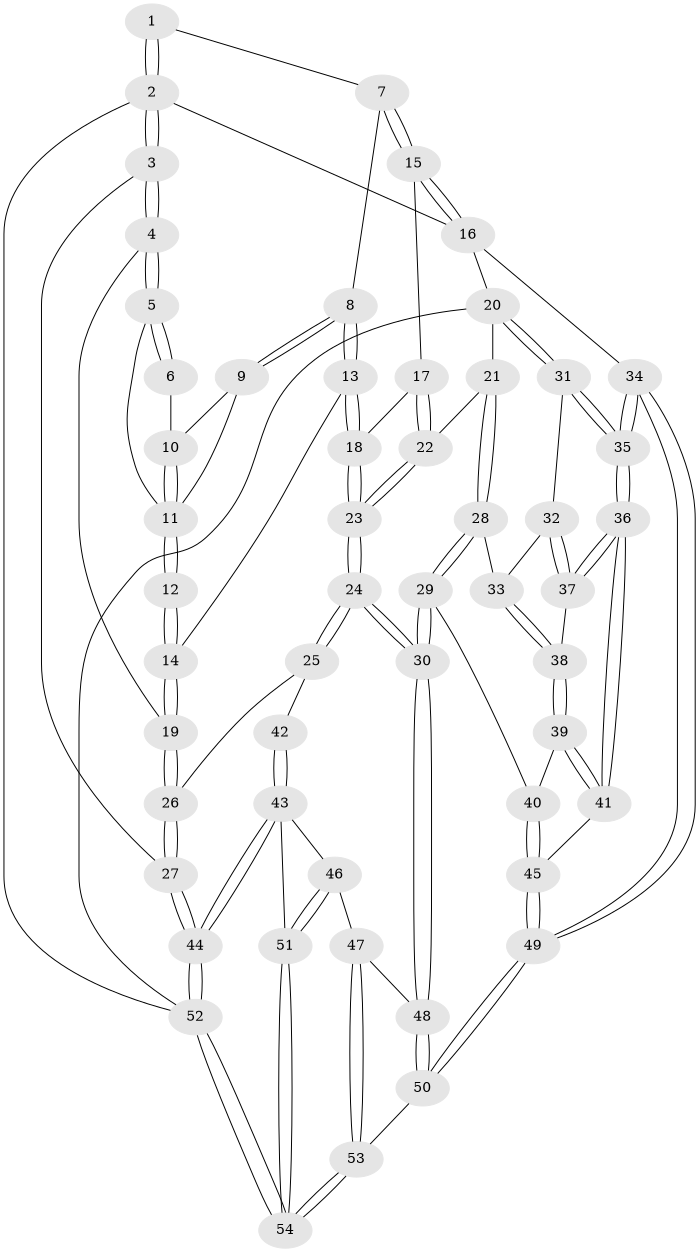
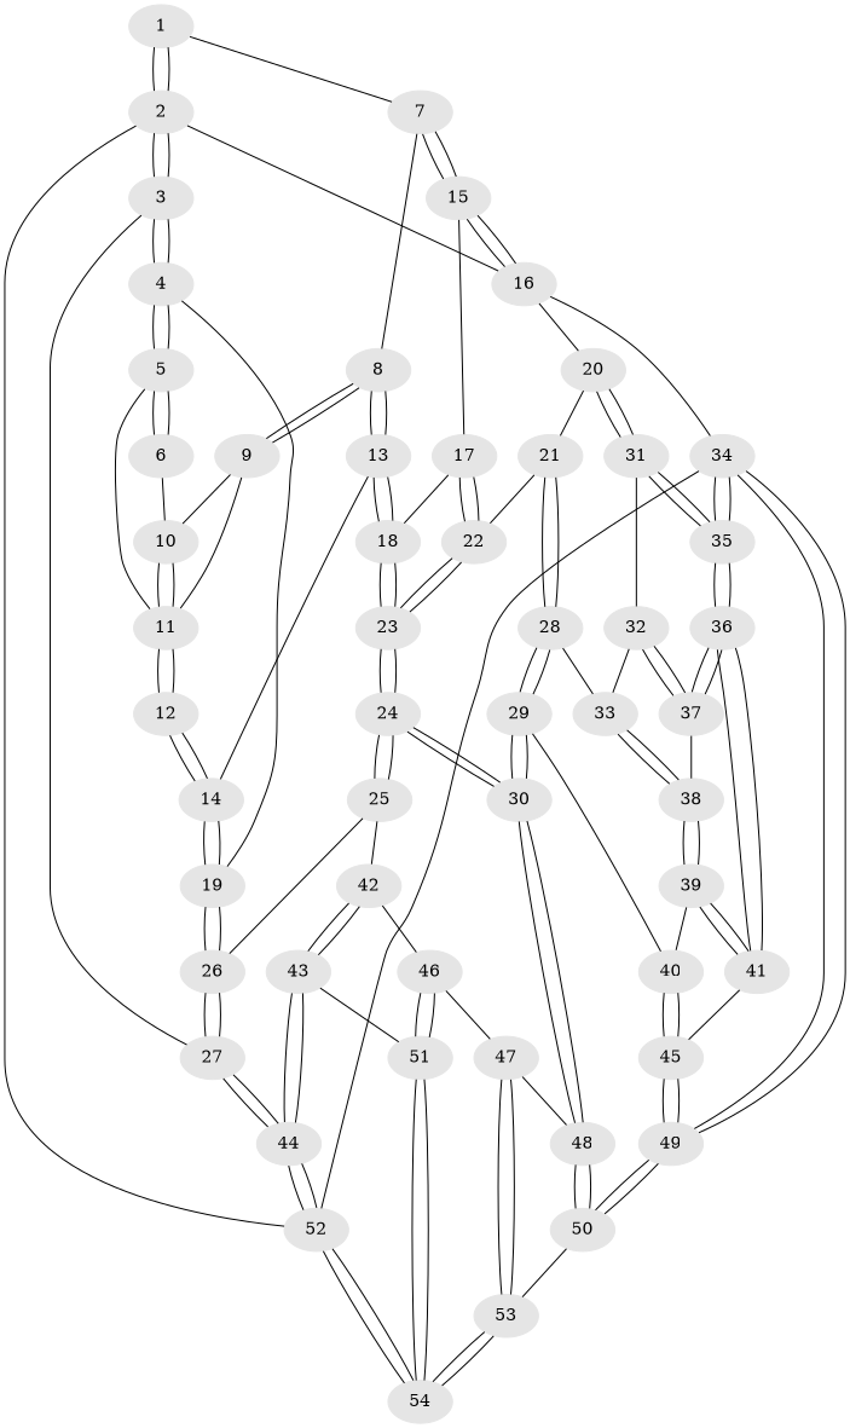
  graph {
    node [color=gray90 style=filled]
    1
    2
    7
    3
    16
    52
    8
    15
    4
    27
    20
    34
    54
    5
    19
    44
    6
    11
    26
    10
    12
    14
    9
    13
    17
    18
    23
    22
    21
    31
    35
    49
    24
    28
    32
    29
    33
    25
    30
    42
    48
    43
    46
    40
    38
    45
    50
    37
    36
    39
    41
    51
    47
    53
    1 -- 2
    1 -- 2
    1 -- 7
    2 -- 3
    2 -- 3
    2 -- 16
    2 -- 52
    7 -- 8
    7 -- 15
    7 -- 15
    3 -- 4
    3 -- 4
    3 -- 27
    16 -- 20
    16 -- 34
    52 -- 54
    52 -- 54
    8 -- 9
    8 -- 9
    8 -- 13
    8 -- 13
    15 -- 16
    15 -- 16
    15 -- 17
    4 -- 5
    4 -- 5
    4 -- 19
    27 -- 44
    27 -- 44
    20 -- 21
    20 -- 31
    20 -- 31
-   20 -- 52
+   34 -- 52
    34 -- 35
    34 -- 35
    34 -- 49
    34 -- 49
    5 -- 6
    5 -- 6
    5 -- 11
    19 -- 26
    19 -- 26
    44 -- 52
    44 -- 52
    6 -- 10
    11 -- 12
    11 -- 12
    26 -- 27
    26 -- 27
    10 -- 11
    10 -- 11
    12 -- 14
    12 -- 14
    14 -- 19
    14 -- 19
    9 -- 11
    9 -- 10
    13 -- 14
    13 -- 18
    13 -- 18
    17 -- 18
    17 -- 22
    17 -- 22
    18 -- 23
    18 -- 23
    23 -- 24
    23 -- 24
    22 -- 23
    22 -- 23
    21 -- 22
    21 -- 28
    21 -- 28
    31 -- 35
    31 -- 35
    31 -- 32
    35 -- 36
    35 -- 36
    49 -- 50
    49 -- 50
    24 -- 25
    24 -- 25
    24 -- 30
    24 -- 30
    28 -- 29
    28 -- 29
    28 -- 33
    32 -- 33
    32 -- 37
    32 -- 37
    29 -- 30
    29 -- 30
    29 -- 40
    33 -- 38
    33 -- 38
    25 -- 26
    25 -- 42
    30 -- 48
    30 -- 48
    42 -- 43
    42 -- 43
-   43 -- 46
+   42 -- 46
    48 -- 50
    48 -- 50
    43 -- 44
    43 -- 44
    43 -- 51
    46 -- 51
    46 -- 51
    46 -- 47
    40 -- 45
    40 -- 45
    38 -- 39
    38 -- 39
    45 -- 49
    45 -- 49
    50 -- 53
    37 -- 38
    36 -- 37
    36 -- 37
    36 -- 41
    36 -- 41
    39 -- 40
    39 -- 41
    39 -- 41
    41 -- 45
    51 -- 54
    51 -- 54
    47 -- 48
    47 -- 53
    47 -- 53
    53 -- 54
    53 -- 54
  }
